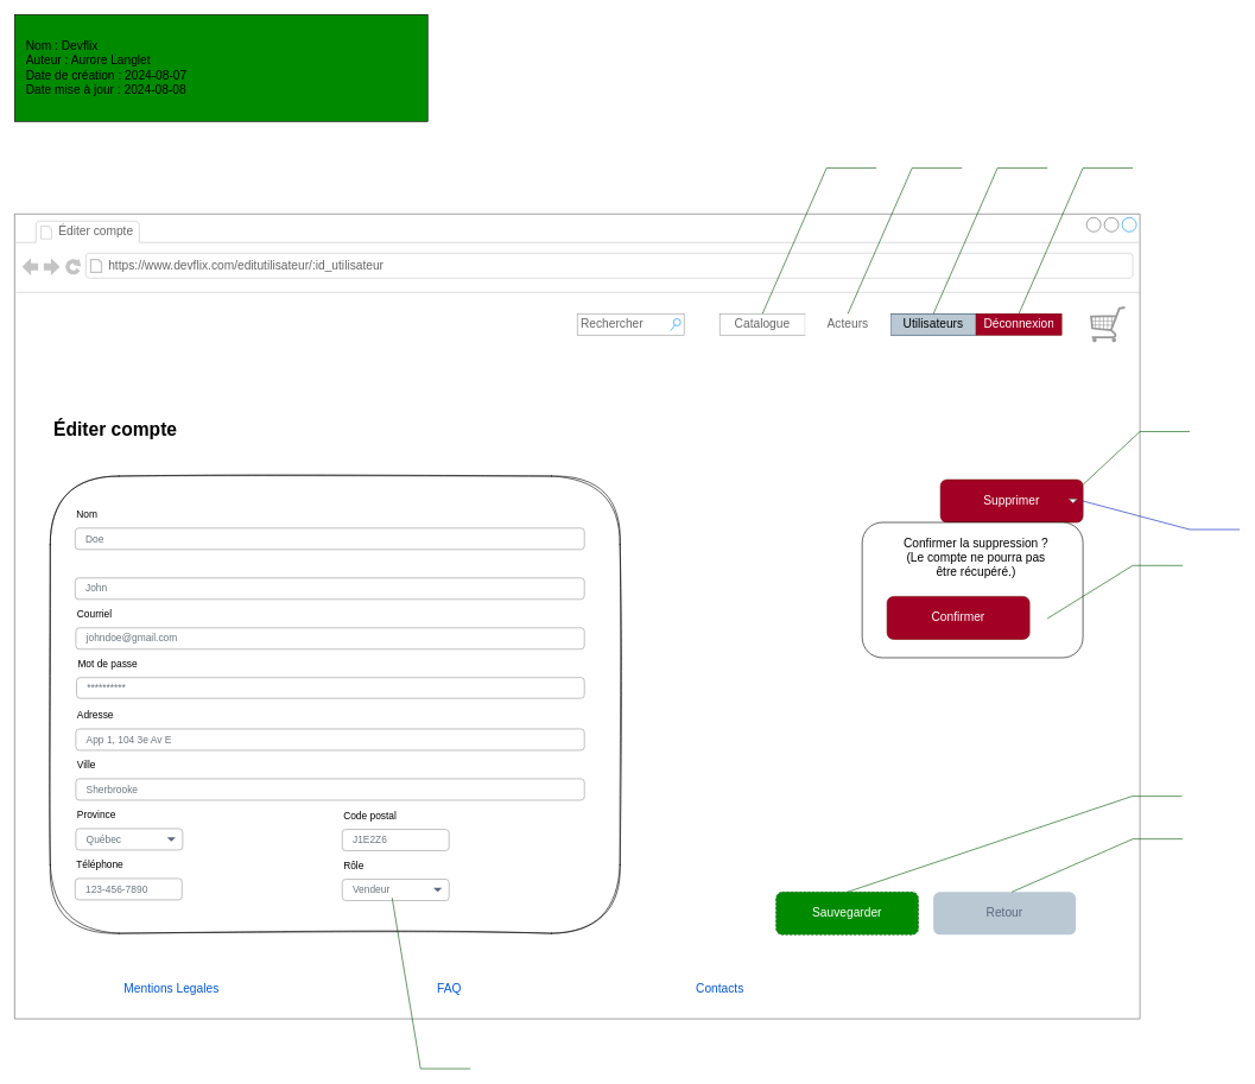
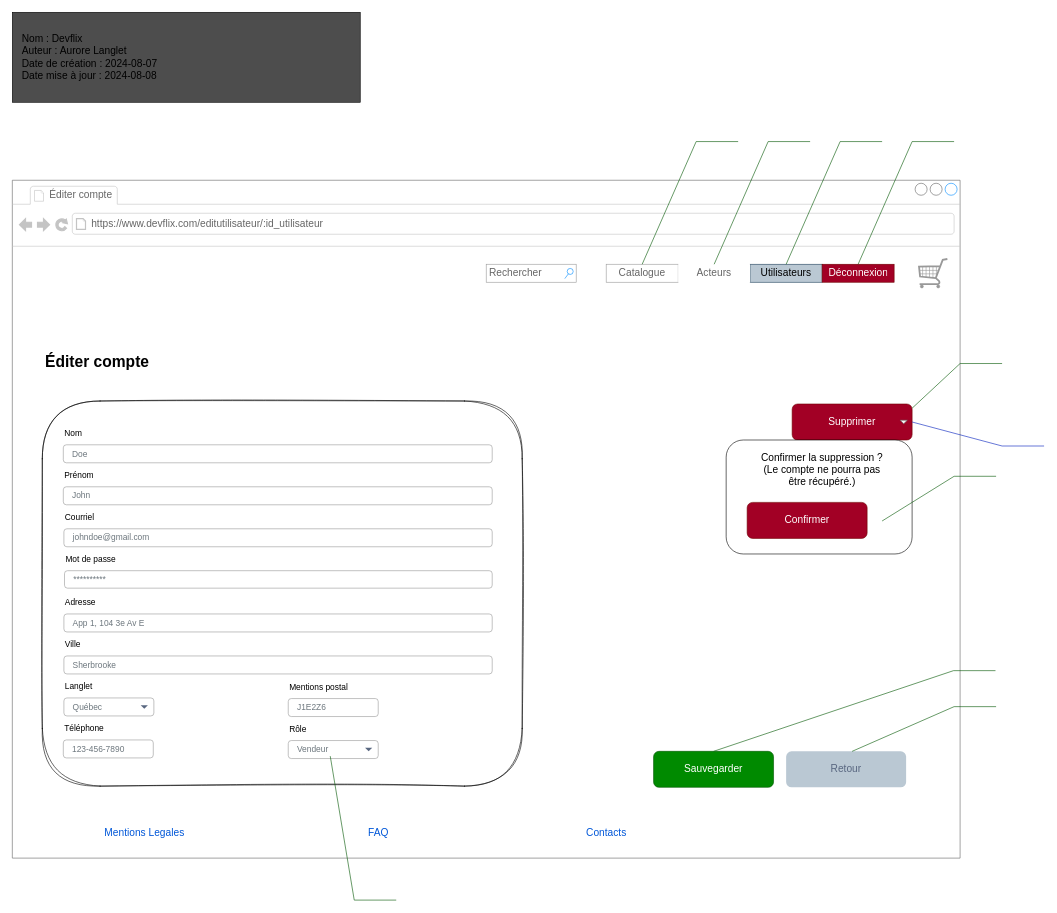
  <mxCell id="0" />
  <mxCell id="1" parent="0" />
  <mxCell id="2" value="" style="group;movable=1;resizable=1;rotatable=1;deletable=1;editable=1;locked=0;connectable=1;" parent="1" vertex="1" connectable="0"><mxGeometry x="20" y="300" width="1720" height="1130" as="geometry" /></mxCell>
  <mxCell id="3" value="" style="group" parent="2" vertex="1" connectable="0"><mxGeometry width="1720" height="1130" as="geometry" /></mxCell>
  <mxCell id="4" value="" style="strokeWidth=1;shadow=0;dashed=0;align=center;html=1;shape=mxgraph.mockup.containers.browserWindow;rSize=0;strokeColor=#666666;strokeColor2=#008cff;strokeColor3=#c4c4c4;mainText=,;recursiveResize=0;container=0;movable=0;resizable=0;rotatable=0;deletable=0;editable=0;locked=1;connectable=0;" parent="3" vertex="1"><mxGeometry width="1580" height="1130" as="geometry" /></mxCell>
  <mxCell id="5" value="Éditer compte" style="strokeWidth=1;shadow=0;dashed=0;align=center;html=1;shape=mxgraph.mockup.containers.anchor;fontSize=17;fontColor=#666666;align=left;whiteSpace=wrap;movable=0;resizable=0;rotatable=0;deletable=0;editable=0;locked=1;connectable=0;" parent="3" vertex="1"><mxGeometry x="60" y="12" width="110" height="26" as="geometry" /></mxCell>
  <mxCell id="6" value="https://www.devflix.com/editutilisateur/:id_utilisateur" style="strokeWidth=1;shadow=0;dashed=0;align=center;html=1;shape=mxgraph.mockup.containers.anchor;rSize=0;fontSize=17;fontColor=#666666;align=left;movable=1;resizable=1;rotatable=1;deletable=1;editable=1;locked=0;connectable=1;" parent="3" vertex="1"><mxGeometry x="130" y="60" width="250" height="26" as="geometry" /></mxCell>
  <mxCell id="7" value="Utilisateurs" style="text;strokeColor=#23445d;align=center;verticalAlign=middle;spacingLeft=10;spacingRight=10;overflow=hidden;points=[[0,0.5],[1,0.5]];portConstraint=eastwest;rotatable=1;whiteSpace=wrap;html=1;fillColor=#bac8d3;fontSize=17;movable=1;resizable=1;deletable=1;editable=1;locked=0;connectable=1;" parent="3" vertex="1"><mxGeometry x="1230" y="140" width="120" height="30" as="geometry" /></mxCell>
  <mxCell id="8" value="Supprimer" style="rounded=1;fillColor=#a20025;strokeColor=#6F0000;html=1;whiteSpace=wrap;fontColor=#ffffff;align=center;verticalAlign=middle;fontStyle=0;fontSize=17;sketch=0;fontFamily=Helvetica;" parent="3" vertex="1"><mxGeometry x="1300" y="373" width="200" height="60" as="geometry" /></mxCell>
  <mxCell id="9" value="" style="shape=triangle;direction=south;fillColor=#f5f5f5;strokeColor=#666666;html=1;sketch=0;fontColor=#333333;" parent="3" vertex="1"><mxGeometry x="1480" y="400" width="12" height="6" as="geometry"><mxPoint x="156" y="14" as="offset" /></mxGeometry></mxCell>
  <mxCell id="10" value="" style="rounded=1;whiteSpace=wrap;html=1;" parent="3" vertex="1"><mxGeometry x="1190" y="433" width="310" height="190" as="geometry" /></mxCell>
  <mxCell id="11" value="Confirmer" style="rounded=1;fillColor=#a20025;strokeColor=#6F0000;html=1;whiteSpace=wrap;fontColor=#ffffff;align=center;verticalAlign=middle;fontStyle=0;fontSize=17;sketch=0;fontFamily=Helvetica;" parent="3" vertex="1"><mxGeometry x="1225" y="537" width="200" height="60" as="geometry" /></mxCell>
  <mxCell id="12" value="Confirmer la suppression ?&lt;br style=&quot;font-size: 17px;&quot;&gt;(Le compte ne pourra pas être récupéré.)" style="text;html=1;align=center;verticalAlign=middle;whiteSpace=wrap;rounded=0;fontSize=17;" parent="3" vertex="1"><mxGeometry x="1240" y="453" width="220" height="60" as="geometry" /></mxCell>
  <mxCell id="13" value="C45" style="strokeWidth=1;shadow=0;dashed=0;align=center;html=1;shape=mxgraph.mockup.text.callout;linkText=;textSize=17;textColor=#666666;callDir=NE;callStyle=line;fontSize=17;align=right;verticalAlign=top;strokeColor=#005700;fillColor=#008a00;fontColor=#ffffff;" parent="3" vertex="1"><mxGeometry x="1500" y="280" width="150" height="100" as="geometry" /></mxCell>
  <mxCell id="14" value="C45" style="strokeWidth=1;shadow=0;dashed=0;align=center;html=1;shape=mxgraph.mockup.text.callout;linkText=;textSize=17;textColor=#666666;callDir=NE;callStyle=line;fontSize=17;align=right;verticalAlign=top;strokeColor=#005700;fillColor=#008a00;fontColor=#ffffff;" parent="3" vertex="1"><mxGeometry x="1450" y="468" width="190" height="100" as="geometry" /></mxCell>
  <mxCell id="15" value="Dropdown pour&lt;div&gt;confirmation&lt;/div&gt;" style="strokeWidth=1;shadow=0;dashed=0;align=left;html=1;shape=mxgraph.mockup.text.callout;linkText=;textSize=17;textColor=#666666;callDir=SE;callStyle=line;fontSize=17;fontColor=#ffffff;align=right;verticalAlign=bottom;strokeColor=#001DBC;fontFamily=Helvetica;fillColor=#0050ef;" parent="3" vertex="1"><mxGeometry x="1500" y="403" width="220" height="40" as="geometry" /></mxCell>
  <mxCell id="16" value="Mentions Legales" style="fillColor=none;strokeColor=none;html=1;fontColor=#0057D8;align=center;verticalAlign=middle;fontStyle=0;fontSize=17;" parent="1" vertex="1"><mxGeometry x="115" y="1351" width="250" height="75" as="geometry" /></mxCell>
  <mxCell id="17" value="FAQ" style="fillColor=none;strokeColor=none;html=1;fontColor=#0057D8;align=center;verticalAlign=middle;fontStyle=0;fontSize=17;fontFamily=Helvetica;" parent="1" vertex="1"><mxGeometry x="505" y="1351" width="250" height="75" as="geometry" /></mxCell>
  <mxCell id="18" value="Contacts" style="fillColor=none;strokeColor=none;html=1;fontColor=#0057D8;align=center;verticalAlign=middle;fontStyle=0;fontSize=17;fontFamily=Helvetica;" parent="1" vertex="1"><mxGeometry x="885" y="1351" width="250" height="75" as="geometry" /></mxCell>
  <mxCell id="19" value="" style="group;movable=0;resizable=0;rotatable=0;deletable=0;editable=0;locked=1;connectable=0;" parent="1" vertex="1" connectable="0"><mxGeometry x="1010" y="210" width="580" height="280" as="geometry" /></mxCell>
  <mxCell id="20" value="" style="swimlane;shape=mxgraph.bootstrap.anchor;strokeColor=#999999;fillColor=#ffffff;fontColor=#666666;childLayout=stackLayout;horizontal=0;startSize=0;horizontalStack=1;resizeParent=1;resizeParentMax=0;resizeLast=0;collapsible=0;marginBottom=0;whiteSpace=wrap;html=1;" parent="19" vertex="1"><mxGeometry y="230" width="480" height="30" as="geometry" /></mxCell>
  <mxCell id="21" value="Catalogue" style="text;strokeColor=inherit;align=center;verticalAlign=middle;spacingLeft=10;spacingRight=10;overflow=hidden;points=[[0,0.5],[1,0.5]];portConstraint=eastwest;rotatable=0;whiteSpace=wrap;html=1;fillColor=inherit;fontColor=inherit;fontSize=17;movable=0;resizable=0;deletable=0;editable=0;locked=1;connectable=0;" parent="20" vertex="1"><mxGeometry width="120" height="30" as="geometry" /></mxCell>
  <mxCell id="22" value="Acteurs" style="text;strokeColor=none;align=center;verticalAlign=middle;spacingLeft=10;spacingRight=10;overflow=hidden;points=[[0,0.5],[1,0.5]];portConstraint=eastwest;rotatable=0;whiteSpace=wrap;html=1;fillColor=inherit;fontColor=inherit;fontSize=17;movable=0;resizable=0;deletable=0;editable=0;locked=1;connectable=0;" parent="20" vertex="1"><mxGeometry x="120" width="120" height="30" as="geometry" /></mxCell>
  <mxCell id="23" value="Déconnexion&amp;nbsp;" style="text;strokeColor=#6F0000;align=center;verticalAlign=middle;spacingLeft=10;spacingRight=10;overflow=hidden;points=[[0,0.5],[1,0.5]];portConstraint=eastwest;rotatable=0;whiteSpace=wrap;html=1;fillColor=#a20025;fontColor=#ffffff;fontSize=17;movable=0;resizable=0;deletable=0;editable=0;locked=1;connectable=0;" parent="20" vertex="1"><mxGeometry x="360" width="120" height="30" as="geometry" /></mxCell>
  <mxCell id="24" value="C4" style="strokeWidth=1;shadow=0;dashed=0;align=center;html=1;shape=mxgraph.mockup.text.callout;linkText=;textSize=17;textColor=#666666;callDir=NE;callStyle=line;fontSize=17;align=right;verticalAlign=top;strokeColor=#005700;fillColor=#008a00;fontColor=#ffffff;" parent="19" vertex="1"><mxGeometry x="180" width="160" height="230" as="geometry" /></mxCell>
  <mxCell id="25" value="C1" style="strokeWidth=1;shadow=0;dashed=0;align=center;html=1;shape=mxgraph.mockup.text.callout;linkText=;textSize=17;textColor=#666666;callDir=NE;callStyle=line;fontSize=17;align=right;verticalAlign=top;strokeColor=#005700;fillColor=#008a00;fontColor=#ffffff;" parent="19" vertex="1"><mxGeometry x="60" width="160" height="230" as="geometry" /></mxCell>
  <mxCell id="26" value="C42" style="strokeWidth=1;shadow=0;dashed=0;align=center;html=1;shape=mxgraph.mockup.text.callout;linkText=;textSize=17;textColor=#666666;callDir=NE;callStyle=line;fontSize=17;align=right;verticalAlign=top;strokeColor=#005700;fillColor=#008a00;fontColor=#ffffff;" parent="19" vertex="1"><mxGeometry x="300" width="160" height="230" as="geometry" /></mxCell>
  <mxCell id="27" value="C46" style="strokeWidth=1;shadow=0;dashed=0;align=center;html=1;shape=mxgraph.mockup.text.callout;linkText=;textSize=17;textColor=#666666;callDir=NE;callStyle=line;fontSize=17;align=right;verticalAlign=top;strokeColor=#005700;fillColor=#008a00;fontColor=#ffffff;" parent="19" vertex="1"><mxGeometry x="420" width="160" height="230" as="geometry" /></mxCell>
  <mxCell id="28" value="" style="verticalLabelPosition=bottom;shadow=0;dashed=0;align=center;html=1;verticalAlign=top;strokeWidth=1;shape=mxgraph.mockup.misc.shoppingCart;strokeColor=#999999;" parent="19" vertex="1"><mxGeometry x="520" y="220" width="50" height="50" as="geometry" /></mxCell>
  <mxCell id="29" value="Éditer compte" style="text;align=left;fontStyle=1;verticalAlign=middle;spacingLeft=3;spacingRight=3;strokeColor=none;rotatable=0;points=[[0,0.5],[1,0.5]];portConstraint=eastwest;html=1;fontSize=26;movable=0;resizable=0;deletable=0;editable=0;locked=1;connectable=0;" parent="1" vertex="1"><mxGeometry x="70" y="590" width="230" height="26" as="geometry" /></mxCell>
  <mxCell id="30" value="&lt;font style=&quot;font-size: 17px;&quot;&gt;Rechercher&lt;/font&gt;" style="strokeWidth=1;shadow=0;dashed=0;align=center;html=1;shape=mxgraph.mockup.forms.searchBox;strokeColor=#999999;mainText=;strokeColor2=#008cff;fontColor=#666666;fontSize=17;align=left;spacingLeft=3;whiteSpace=wrap;" parent="1" vertex="1"><mxGeometry x="810" y="440" width="150" height="30" as="geometry" /></mxCell>
- <mxCell id="31" value="&lt;font style=&quot;font-size: 17px;&quot;&gt;&amp;nbsp; &amp;nbsp;Nom : Devflix&lt;br&gt;&amp;nbsp; &amp;nbsp;Auteur : Aurore Langlet&lt;br&gt;&amp;nbsp; &amp;nbsp;Date de création : 2024-08-07&lt;br&gt;&amp;nbsp; &amp;nbsp;Date mise à jour : 2024-08-08&lt;/font&gt;" style="rounded=0;whiteSpace=wrap;html=1;align=left;fillColor=#008a00;strokeColor=#000000;" parent="1" vertex="1"><mxGeometry x="20" y="20" width="580" height="150" as="geometry" /></mxCell>
+ <mxCell id="31" value="&lt;font style=&quot;font-size: 17px;&quot;&gt;&amp;nbsp; &amp;nbsp;Nom : Devflix&lt;br&gt;&amp;nbsp; &amp;nbsp;Auteur : Aurore Langlet&lt;br&gt;&amp;nbsp; &amp;nbsp;Date de création : 2024-08-07&lt;br&gt;&amp;nbsp; &amp;nbsp;Date mise à jour : 2024-08-08&lt;/font&gt;" style="rounded=0;whiteSpace=wrap;html=1;align=left;fillColor=#4D4D4D;strokeColor=#000000;" parent="1" vertex="1"><mxGeometry x="20" y="20" width="580" height="150" as="geometry" /></mxCell>
  <mxCell id="32" value="" style="rounded=1;whiteSpace=wrap;html=1;sketch=1;curveFitting=1;jiggle=2;" parent="1" vertex="1"><mxGeometry x="70" y="668" width="800" height="642" as="geometry" /></mxCell>
  <mxCell id="33" value="Retour" style="rounded=1;fillColor=#bac8d3;strokeColor=none;html=1;whiteSpace=wrap;fontColor=#596780;align=center;verticalAlign=middle;fontStyle=0;fontSize=17;sketch=0;fontFamily=Helvetica;" parent="1" vertex="1"><mxGeometry x="1310" y="1252" width="200" height="60" as="geometry" /></mxCell>
  <mxCell id="34" value="C18&lt;div&gt;C43&lt;/div&gt;" style="strokeWidth=1;shadow=0;dashed=0;align=center;html=1;shape=mxgraph.mockup.text.callout;linkText=;textSize=17;textColor=#666666;callDir=NE;callStyle=line;fontSize=17;align=right;verticalAlign=top;strokeColor=#005700;fillColor=#008a00;fontColor=#ffffff;" parent="1" vertex="1"><mxGeometry x="1189" y="1092" width="470" height="160" as="geometry" /></mxCell>
- <mxCell id="35" value="Sauvegarder" style="rounded=1;fillColor=#008a00;strokeColor=#005700;html=1;whiteSpace=wrap;fontColor=#ffffff;align=center;verticalAlign=middle;fontStyle=0;fontSize=17;sketch=0;fontFamily=Helvetica;dashed=1;" parent="1" vertex="1"><mxGeometry x="1089" y="1252" width="200" height="60" as="geometry" /></mxCell>
+ <mxCell id="35" value="Sauvegarder" style="rounded=1;fillColor=#008a00;strokeColor=#005700;html=1;whiteSpace=wrap;fontColor=#ffffff;align=center;verticalAlign=middle;fontStyle=0;fontSize=17;sketch=0;fontFamily=Helvetica;" parent="1" vertex="1"><mxGeometry x="1089" y="1252" width="200" height="60" as="geometry" /></mxCell>
  <mxCell id="36" value="C42" style="strokeWidth=1;shadow=0;dashed=0;align=center;html=1;shape=mxgraph.mockup.text.callout;linkText=;textSize=17;textColor=#666666;callDir=NE;callStyle=line;fontSize=17;align=right;verticalAlign=top;strokeColor=#005700;fillColor=#008a00;fontColor=#ffffff;" parent="1" vertex="1"><mxGeometry x="1420" y="1152" width="240" height="100" as="geometry" /></mxCell>
  <mxCell id="37" value="" style="group" parent="1" vertex="1" connectable="0"><mxGeometry x="105" y="771" width="715" height="70" as="geometry" /></mxCell>
+ <mxCell id="38" value="Prénom" style="fillColor=none;strokeColor=none;align=left;fontSize=14;" parent="37" vertex="1"><mxGeometry width="688.519" height="40" as="geometry" /></mxCell>
  <mxCell id="39" value="John" style="html=1;shadow=0;dashed=0;shape=mxgraph.bootstrap.rrect;rSize=5;fillColor=none;strokeColor=#999999;align=left;spacing=15;fontSize=14;fontColor=#6C767D;" parent="37" vertex="1"><mxGeometry y="40" width="715" height="30" as="geometry" /></mxCell>
  <mxCell id="40" value="" style="group" parent="1" vertex="1" connectable="0"><mxGeometry x="106" y="1053" width="714" height="70" as="geometry" /></mxCell>
  <mxCell id="41" value="Ville" style="fillColor=none;strokeColor=none;align=left;fontSize=14;" parent="40" vertex="1"><mxGeometry width="687.556" height="40" as="geometry" /></mxCell>
  <mxCell id="42" value="Sherbrooke" style="html=1;shadow=0;dashed=0;shape=mxgraph.bootstrap.rrect;rSize=5;fillColor=none;strokeColor=#999999;align=left;spacing=15;fontSize=14;fontColor=#6C767D;" parent="40" vertex="1"><mxGeometry y="40" width="714" height="30" as="geometry" /></mxCell>
  <mxCell id="43" value="" style="group" parent="1" vertex="1" connectable="0"><mxGeometry x="105" y="701" width="715" height="70" as="geometry" /></mxCell>
  <mxCell id="44" value="Nom" style="fillColor=none;strokeColor=none;align=left;fontSize=14;" parent="43" vertex="1"><mxGeometry width="328.445" height="40" as="geometry" /></mxCell>
  <mxCell id="45" value="Doe" style="html=1;shadow=0;dashed=0;shape=mxgraph.bootstrap.rrect;rSize=5;fillColor=none;strokeColor=#999999;align=left;spacing=15;fontSize=14;fontColor=#6C767D;" parent="43" vertex="1"><mxGeometry y="40" width="715" height="30" as="geometry" /></mxCell>
  <mxCell id="46" value="" style="group" parent="1" vertex="1" connectable="0"><mxGeometry x="106" y="983" width="714" height="70" as="geometry" /></mxCell>
  <mxCell id="47" value="Adresse" style="fillColor=none;strokeColor=none;align=left;fontSize=14;" parent="46" vertex="1"><mxGeometry width="327.986" height="40" as="geometry" /></mxCell>
  <mxCell id="48" value="App 1, 104 3e Av E" style="html=1;shadow=0;dashed=0;shape=mxgraph.bootstrap.rrect;rSize=5;fillColor=none;strokeColor=#999999;align=left;spacing=15;fontSize=14;fontColor=#6C767D;" parent="46" vertex="1"><mxGeometry y="40" width="714" height="30" as="geometry" /></mxCell>
  <mxCell id="49" value="" style="group" parent="1" vertex="1" connectable="0"><mxGeometry x="106" y="841" width="714" height="70" as="geometry" /></mxCell>
  <mxCell id="50" value="Courriel" style="fillColor=none;strokeColor=none;align=left;fontSize=14;" parent="49" vertex="1"><mxGeometry width="327.986" height="40" as="geometry" /></mxCell>
  <mxCell id="51" value="johndoe@gmail.com" style="html=1;shadow=0;dashed=0;shape=mxgraph.bootstrap.rrect;rSize=5;fillColor=none;strokeColor=#999999;align=left;spacing=15;fontSize=14;fontColor=#6C767D;" parent="49" vertex="1"><mxGeometry y="40" width="714" height="30" as="geometry" /></mxCell>
  <mxCell id="52" value="" style="group" parent="1" vertex="1" connectable="0"><mxGeometry x="480" y="1124" width="150" height="70" as="geometry" /></mxCell>
- <mxCell id="53" value="Code postal" style="fillColor=none;strokeColor=none;align=left;fontSize=14;" parent="52" vertex="1"><mxGeometry width="147" height="40" as="geometry" /></mxCell>
+ <mxCell id="53" value="Mentions postal" style="fillColor=none;strokeColor=none;align=left;fontSize=14;" parent="52" vertex="1"><mxGeometry width="147" height="40" as="geometry" /></mxCell>
  <mxCell id="54" value="J1E2Z6" style="html=1;shadow=0;dashed=0;shape=mxgraph.bootstrap.rrect;rSize=5;fillColor=none;strokeColor=#999999;align=left;spacing=15;fontSize=14;fontColor=#6C767D;" parent="52" vertex="1"><mxGeometry y="40" width="150" height="30" as="geometry" /></mxCell>
  <mxCell id="55" value="" style="group" parent="1" vertex="1" connectable="0"><mxGeometry x="105" y="1193" width="150" height="70" as="geometry" /></mxCell>
  <mxCell id="56" value="Téléphone" style="fillColor=none;strokeColor=none;align=left;fontSize=14;" parent="55" vertex="1"><mxGeometry width="147" height="40" as="geometry" /></mxCell>
  <mxCell id="57" value="123-456-7890" style="html=1;shadow=0;dashed=0;shape=mxgraph.bootstrap.rrect;rSize=5;fillColor=none;strokeColor=#999999;align=left;spacing=15;fontSize=14;fontColor=#6C767D;" parent="55" vertex="1"><mxGeometry y="40" width="150" height="30" as="geometry" /></mxCell>
  <mxCell id="58" value="" style="group" parent="1" vertex="1" connectable="0"><mxGeometry x="107" y="912" width="713" height="68" as="geometry" /></mxCell>
  <mxCell id="59" value="Mot de passe" style="fillColor=none;strokeColor=none;align=left;fontSize=14;" parent="58" vertex="1"><mxGeometry width="327.527" height="38.857" as="geometry" /></mxCell>
  <mxCell id="60" value="**********" style="html=1;shadow=0;dashed=0;shape=mxgraph.bootstrap.rrect;rSize=5;fillColor=none;strokeColor=#999999;align=left;spacing=15;fontSize=14;fontColor=#6C767D;" parent="58" vertex="1"><mxGeometry y="38.857" width="713" height="29.143" as="geometry" /></mxCell>
  <mxCell id="61" value="" style="group" parent="1" vertex="1" connectable="0"><mxGeometry x="106" y="1123" width="296" height="72" as="geometry" /></mxCell>
  <mxCell id="62" value="" style="group" parent="61" vertex="1" connectable="0"><mxGeometry width="150" height="70" as="geometry" /></mxCell>
- <mxCell id="63" value="Province" style="fillColor=none;strokeColor=none;align=left;fontSize=14;" parent="62" vertex="1"><mxGeometry width="147" height="40" as="geometry" /></mxCell>
+ <mxCell id="63" value="Langlet" style="fillColor=none;strokeColor=none;align=left;fontSize=14;" parent="62" vertex="1"><mxGeometry width="147" height="40" as="geometry" /></mxCell>
  <mxCell id="64" value="Québec" style="html=1;shadow=0;dashed=0;shape=mxgraph.bootstrap.rrect;rSize=5;fillColor=none;strokeColor=#999999;align=left;spacing=15;fontSize=14;fontColor=#6C767D;" parent="62" vertex="1"><mxGeometry y="40" width="150" height="30" as="geometry" /></mxCell>
  <mxCell id="65" value="" style="shape=triangle;direction=south;fillColor=#596780;strokeColor=none;html=1;sketch=0;" parent="61" vertex="1"><mxGeometry x="128" y="52" width="12" height="6" as="geometry"><mxPoint x="156" y="14" as="offset" /></mxGeometry></mxCell>
  <mxCell id="66" value="" style="group" parent="1" vertex="1" connectable="0"><mxGeometry x="480" y="1194" width="296" height="72" as="geometry" /></mxCell>
  <mxCell id="67" value="" style="group" parent="66" vertex="1" connectable="0"><mxGeometry width="150" height="70" as="geometry" /></mxCell>
  <mxCell id="68" value="Rôle" style="fillColor=none;strokeColor=none;align=left;fontSize=14;" parent="67" vertex="1"><mxGeometry width="147" height="40" as="geometry" /></mxCell>
  <mxCell id="69" value="Vendeur" style="html=1;shadow=0;dashed=0;shape=mxgraph.bootstrap.rrect;rSize=5;fillColor=none;strokeColor=#999999;align=left;spacing=15;fontSize=14;fontColor=#6C767D;" parent="67" vertex="1"><mxGeometry y="40" width="150" height="30" as="geometry" /></mxCell>
  <mxCell id="70" value="" style="shape=triangle;direction=south;fillColor=#596780;strokeColor=none;html=1;sketch=0;" parent="66" vertex="1"><mxGeometry x="128" y="52" width="12" height="6" as="geometry"><mxPoint x="156" y="14" as="offset" /></mxGeometry></mxCell>
  <mxCell id="71" value="C43" style="strokeWidth=1;shadow=0;dashed=0;align=left;html=1;shape=mxgraph.mockup.text.callout;linkText=;textSize=17;textColor=#666666;callDir=SE;callStyle=line;fontSize=17;fontColor=#ffffff;align=right;verticalAlign=bottom;strokeColor=#005700;fontFamily=Helvetica;fillColor=#008a00;" parent="1" vertex="1"><mxGeometry x="550" y="1260" width="110" height="240" as="geometry" /></mxCell>
